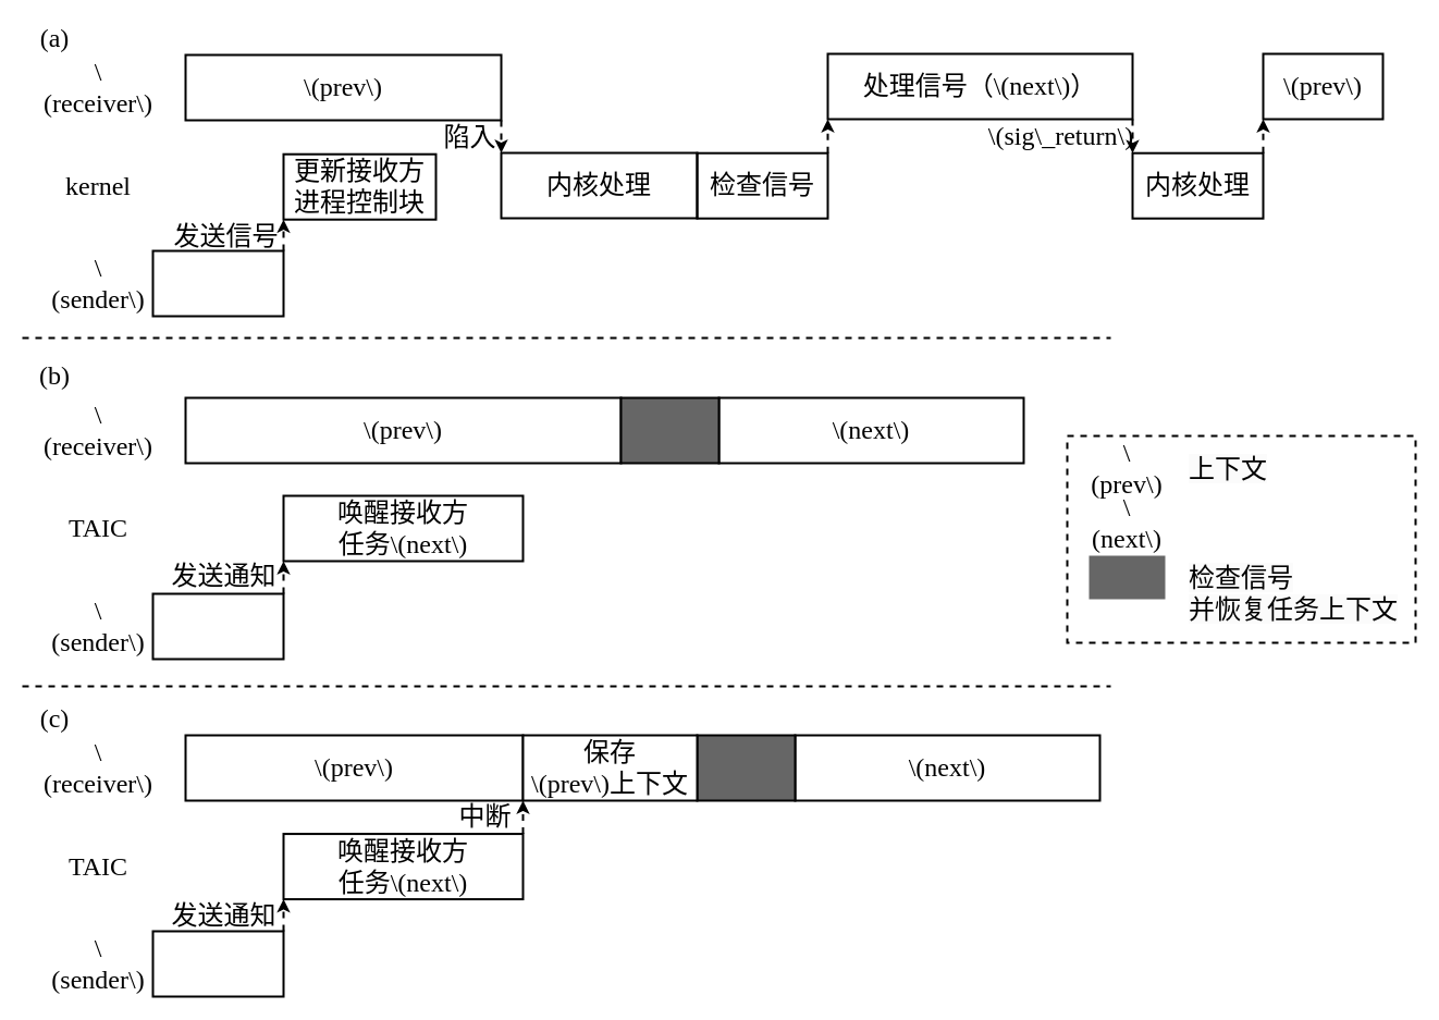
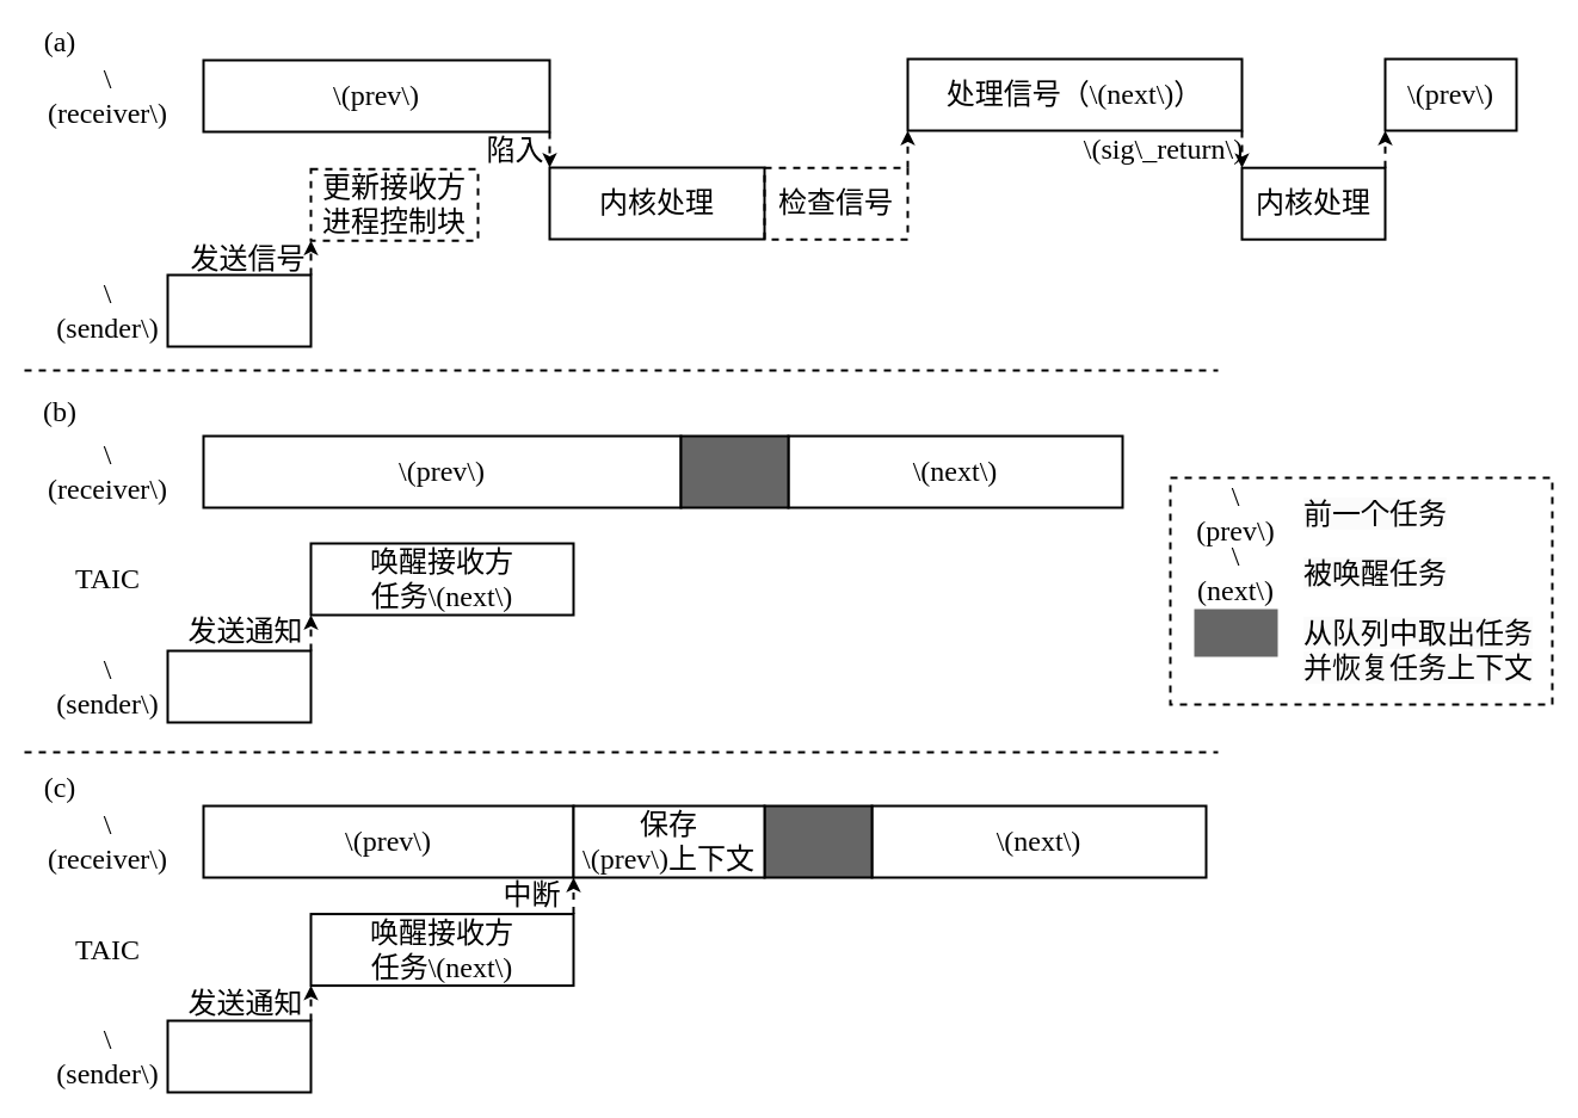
  <mxCell id="0" />
  <mxCell id="1" parent="0" />
  <mxCell id="2" value="&lt;font style=&quot;font-size: 24px;&quot; face=&quot;宋体&quot;&gt;\(prev\)&lt;/font&gt;" style="rounded=0;whiteSpace=wrap;html=1;strokeWidth=2;fillColor=none;" parent="1" vertex="1"><mxGeometry x="170" y="365" width="400" height="60" as="geometry" /></mxCell>
  <mxCell id="3" value="&lt;span style=&quot;font-family: 宋体; font-size: 24px;&quot;&gt;\(receiver\)&lt;/span&gt;" style="text;html=1;align=center;verticalAlign=middle;whiteSpace=wrap;rounded=0;" vertex="1" parent="1"><mxGeometry x="60" y="380" width="60" height="30" as="geometry" /></mxCell>
  <mxCell id="4" value="&lt;font face=&quot;宋体&quot; style=&quot;font-size: 24px;&quot;&gt;\(next\)&lt;/font&gt;" style="rounded=0;whiteSpace=wrap;html=1;strokeWidth=2;" vertex="1" parent="1"><mxGeometry x="660" y="365" width="280" height="60" as="geometry" /></mxCell>
  <mxCell id="5" value="&lt;span style=&quot;font-family: 宋体; font-size: 24px;&quot;&gt;\(sender\)&lt;/span&gt;" style="text;html=1;align=center;verticalAlign=middle;whiteSpace=wrap;rounded=0;" vertex="1" parent="1"><mxGeometry x="60" y="560" width="60" height="30" as="geometry" /></mxCell>
  <mxCell id="6" value="&lt;span style=&quot;font-size: 24px;&quot;&gt;&lt;font face=&quot;Times New Roman&quot;&gt;TAIC&lt;/font&gt;&lt;/span&gt;" style="text;html=1;align=center;verticalAlign=middle;whiteSpace=wrap;rounded=0;" vertex="1" parent="1"><mxGeometry x="60" y="470" width="60" height="30" as="geometry" /></mxCell>
  <mxCell id="7" style="edgeStyle=orthogonalEdgeStyle;rounded=0;orthogonalLoop=1;jettySize=auto;html=1;exitX=1;exitY=0;exitDx=0;exitDy=0;entryX=0;entryY=1;entryDx=0;entryDy=0;strokeWidth=2;dashed=1;" edge="1" parent="1" source="9" target="10"><mxGeometry relative="1" as="geometry" /></mxCell>
  <mxCell id="8" value="&lt;font face=&quot;宋体&quot; style=&quot;font-size: 24px;&quot;&gt;发送通知&lt;/font&gt;" style="edgeLabel;html=1;align=center;verticalAlign=middle;resizable=0;points=[];labelBackgroundColor=none;" vertex="1" connectable="0" parent="7"><mxGeometry x="-0.1" y="1" relative="1" as="geometry"><mxPoint x="-55" y="-3" as="offset" /></mxGeometry></mxCell>
  <mxCell id="9" value="" style="rounded=0;whiteSpace=wrap;html=1;strokeWidth=2;fillColor=none;" vertex="1" parent="1"><mxGeometry x="140" y="545" width="120" height="60" as="geometry" /></mxCell>
  <mxCell id="10" value="&lt;font face=&quot;宋体&quot; style=&quot;font-size: 24px;&quot;&gt;唤醒接收方&lt;/font&gt;&lt;div&gt;&lt;font face=&quot;宋体&quot; style=&quot;font-size: 24px;&quot;&gt;任务\(next\)&lt;/font&gt;&lt;/div&gt;" style="rounded=0;whiteSpace=wrap;html=1;strokeWidth=2;" vertex="1" parent="1"><mxGeometry x="260" y="455" width="220" height="60" as="geometry" /></mxCell>
  <mxCell id="11" style="edgeStyle=orthogonalEdgeStyle;rounded=0;orthogonalLoop=1;jettySize=auto;html=1;exitX=1;exitY=1;exitDx=0;exitDy=0;entryX=0;entryY=0;entryDx=0;entryDy=0;strokeWidth=2;dashed=1;" edge="1" parent="1" source="13" target="21"><mxGeometry relative="1" as="geometry" /></mxCell>
  <mxCell id="12" value="&lt;font face=&quot;宋体&quot; style=&quot;font-size: 24px;&quot;&gt;陷入&lt;/font&gt;" style="edgeLabel;html=1;align=center;verticalAlign=middle;resizable=0;points=[];labelBackgroundColor=none;" vertex="1" connectable="0" parent="11"><mxGeometry x="-0.317" y="2" relative="1" as="geometry"><mxPoint x="-32" y="5" as="offset" /></mxGeometry></mxCell>
  <mxCell id="13" value="&lt;font style=&quot;font-size: 24px;&quot; face=&quot;宋体&quot;&gt;\(prev\)&lt;/font&gt;" style="rounded=0;whiteSpace=wrap;html=1;strokeWidth=2;fillColor=none;" vertex="1" parent="1"><mxGeometry x="170" y="50" width="290" height="60" as="geometry" /></mxCell>
  <mxCell id="14" value="&lt;span style=&quot;font-family: 宋体; font-size: 24px;&quot;&gt;\(receiver\)&lt;/span&gt;" style="text;html=1;align=center;verticalAlign=middle;whiteSpace=wrap;rounded=0;" vertex="1" parent="1"><mxGeometry x="60" y="65" width="60" height="30" as="geometry" /></mxCell>
  <mxCell id="15" value="&lt;span style=&quot;font-family: 宋体; font-size: 24px;&quot;&gt;\(sender\)&lt;/span&gt;" style="text;html=1;align=center;verticalAlign=middle;whiteSpace=wrap;rounded=0;" vertex="1" parent="1"><mxGeometry x="60" y="245" width="60" height="30" as="geometry" /></mxCell>
- <mxCell id="16" value="&lt;span style=&quot;font-size: 24px;&quot;&gt;&lt;font face=&quot;Times New Roman&quot;&gt;kernel&lt;/font&gt;&lt;/span&gt;" style="text;html=1;align=center;verticalAlign=middle;whiteSpace=wrap;rounded=0;" vertex="1" parent="1"><mxGeometry x="60" y="156.2" width="60" height="30" as="geometry" /></mxCell>
  <mxCell id="17" style="edgeStyle=orthogonalEdgeStyle;rounded=0;orthogonalLoop=1;jettySize=auto;html=1;exitX=1;exitY=0;exitDx=0;exitDy=0;entryX=0;entryY=1;entryDx=0;entryDy=0;strokeWidth=2;dashed=1;" edge="1" parent="1" source="19" target="20"><mxGeometry relative="1" as="geometry" /></mxCell>
  <mxCell id="18" value="&lt;font face=&quot;宋体&quot; style=&quot;font-size: 24px;&quot;&gt;发送信号&lt;/font&gt;" style="edgeLabel;html=1;align=center;verticalAlign=middle;resizable=0;points=[];labelBackgroundColor=none;" vertex="1" connectable="0" parent="17"><mxGeometry x="-0.1" y="1" relative="1" as="geometry"><mxPoint x="-53" y="-1" as="offset" /></mxGeometry></mxCell>
  <mxCell id="19" value="" style="rounded=0;whiteSpace=wrap;html=1;strokeWidth=2;fillColor=none;" vertex="1" parent="1"><mxGeometry x="140" y="230" width="120" height="60" as="geometry" /></mxCell>
- <mxCell id="20" value="&lt;font style=&quot;font-size: 24px;&quot; face=&quot;宋体&quot;&gt;更新接收方进程控制块&lt;/font&gt;" style="rounded=0;whiteSpace=wrap;html=1;strokeWidth=2;fillColor=none;" vertex="1" parent="1"><mxGeometry x="260" y="141.2" width="140" height="60" as="geometry" /></mxCell>
+ <mxCell id="20" value="&lt;font style=&quot;font-size: 24px;&quot; face=&quot;宋体&quot;&gt;更新接收方进程控制块&lt;/font&gt;" style="rounded=0;whiteSpace=wrap;html=1;strokeWidth=2;fillColor=none;dashed=1;" vertex="1" parent="1"><mxGeometry x="260" y="141.2" width="140" height="60" as="geometry" /></mxCell>
  <mxCell id="21" value="&lt;div&gt;&lt;font style=&quot;font-size: 24px;&quot; face=&quot;宋体&quot;&gt;内核处理&lt;/font&gt;&lt;/div&gt;" style="rounded=0;whiteSpace=wrap;html=1;strokeWidth=2;fillColor=none;" vertex="1" parent="1"><mxGeometry x="460" y="140" width="180" height="60" as="geometry" /></mxCell>
  <mxCell id="22" style="edgeStyle=orthogonalEdgeStyle;rounded=0;orthogonalLoop=1;jettySize=auto;html=1;exitX=1;exitY=0;exitDx=0;exitDy=0;entryX=0;entryY=1;entryDx=0;entryDy=0;strokeWidth=2;dashed=1;" edge="1" parent="1" source="23" target="26"><mxGeometry relative="1" as="geometry" /></mxCell>
- <mxCell id="23" value="&lt;font face=&quot;宋体&quot;&gt;&lt;span style=&quot;font-size: 24px;&quot;&gt;检查信号&lt;/span&gt;&lt;/font&gt;" style="rounded=0;whiteSpace=wrap;html=1;strokeWidth=2;fillColor=none;" vertex="1" parent="1"><mxGeometry x="640" y="140.2" width="120" height="60" as="geometry" /></mxCell>
+ <mxCell id="23" value="&lt;font face=&quot;宋体&quot;&gt;&lt;span style=&quot;font-size: 24px;&quot;&gt;检查信号&lt;/span&gt;&lt;/font&gt;" style="rounded=0;whiteSpace=wrap;html=1;strokeWidth=2;fillColor=none;dashed=1;" vertex="1" parent="1"><mxGeometry x="640" y="140.2" width="120" height="60" as="geometry" /></mxCell>
  <mxCell id="24" style="edgeStyle=orthogonalEdgeStyle;rounded=0;orthogonalLoop=1;jettySize=auto;html=1;exitX=1;exitY=1;exitDx=0;exitDy=0;entryX=0;entryY=0;entryDx=0;entryDy=0;dashed=1;strokeWidth=2;" edge="1" parent="1" source="26" target="28"><mxGeometry relative="1" as="geometry" /></mxCell>
  <mxCell id="25" value="&lt;font face=&quot;宋体&quot; style=&quot;font-size: 24px;&quot;&gt;\(sig\_return\)&lt;/font&gt;" style="edgeLabel;html=1;align=center;verticalAlign=middle;resizable=0;points=[];labelBackgroundColor=none;" vertex="1" connectable="0" parent="24"><mxGeometry x="0.033" y="1" relative="1" as="geometry"><mxPoint x="-68" y="-1" as="offset" /></mxGeometry></mxCell>
  <mxCell id="26" value="&lt;font face=&quot;宋体&quot; style=&quot;font-size: 24px;&quot;&gt;处理信号（\(next\)）&lt;/font&gt;" style="rounded=0;whiteSpace=wrap;html=1;strokeWidth=2;" vertex="1" parent="1"><mxGeometry x="760" y="49" width="280" height="60" as="geometry" /></mxCell>
  <mxCell id="27" style="edgeStyle=orthogonalEdgeStyle;rounded=0;orthogonalLoop=1;jettySize=auto;html=1;exitX=1;exitY=0;exitDx=0;exitDy=0;entryX=0;entryY=1;entryDx=0;entryDy=0;strokeWidth=2;dashed=1;" edge="1" parent="1" source="28" target="29"><mxGeometry relative="1" as="geometry" /></mxCell>
  <mxCell id="28" value="&lt;div&gt;&lt;font style=&quot;font-size: 24px;&quot; face=&quot;宋体&quot;&gt;内核处理&lt;/font&gt;&lt;/div&gt;" style="rounded=0;whiteSpace=wrap;html=1;strokeWidth=2;fillColor=none;" vertex="1" parent="1"><mxGeometry x="1040" y="140.2" width="120" height="60" as="geometry" /></mxCell>
  <mxCell id="29" value="&lt;font face=&quot;宋体&quot;&gt;&lt;span style=&quot;font-size: 24px;&quot;&gt;\(prev\)&lt;/span&gt;&lt;/font&gt;" style="rounded=0;whiteSpace=wrap;html=1;strokeWidth=2;fillColor=none;" vertex="1" parent="1"><mxGeometry x="1160" y="49" width="110" height="60" as="geometry" /></mxCell>
  <mxCell id="30" value="" style="rounded=0;whiteSpace=wrap;html=1;strokeWidth=2;fillColor=#666666;" vertex="1" parent="1"><mxGeometry x="570" y="365" width="90" height="60" as="geometry" /></mxCell>
  <mxCell id="31" value="&lt;font style=&quot;font-size: 24px;&quot; face=&quot;宋体&quot;&gt;\(prev\)&lt;/font&gt;" style="rounded=0;whiteSpace=wrap;html=1;strokeWidth=2;fillColor=none;" vertex="1" parent="1"><mxGeometry x="170" y="675" width="310" height="60" as="geometry" /></mxCell>
  <mxCell id="32" value="&lt;span style=&quot;font-family: 宋体; font-size: 24px;&quot;&gt;\(receiver\)&lt;/span&gt;" style="text;html=1;align=center;verticalAlign=middle;whiteSpace=wrap;rounded=0;" vertex="1" parent="1"><mxGeometry x="60" y="690" width="60" height="30" as="geometry" /></mxCell>
  <mxCell id="33" value="&lt;font face=&quot;宋体&quot; style=&quot;font-size: 24px;&quot;&gt;\(next\)&lt;/font&gt;" style="rounded=0;whiteSpace=wrap;html=1;strokeWidth=2;" vertex="1" parent="1"><mxGeometry x="730" y="675" width="280" height="60" as="geometry" /></mxCell>
  <mxCell id="34" value="&lt;span style=&quot;font-family: 宋体; font-size: 24px;&quot;&gt;\(sender\)&lt;/span&gt;" style="text;html=1;align=center;verticalAlign=middle;whiteSpace=wrap;rounded=0;" vertex="1" parent="1"><mxGeometry x="60" y="870" width="60" height="30" as="geometry" /></mxCell>
  <mxCell id="35" value="&lt;span style=&quot;font-size: 24px;&quot;&gt;&lt;font face=&quot;Times New Roman&quot;&gt;TAIC&lt;/font&gt;&lt;/span&gt;" style="text;html=1;align=center;verticalAlign=middle;whiteSpace=wrap;rounded=0;" vertex="1" parent="1"><mxGeometry x="60" y="780.58" width="60" height="30" as="geometry" /></mxCell>
  <mxCell id="36" style="edgeStyle=orthogonalEdgeStyle;rounded=0;orthogonalLoop=1;jettySize=auto;html=1;exitX=1;exitY=0;exitDx=0;exitDy=0;entryX=0;entryY=1;entryDx=0;entryDy=0;strokeWidth=2;dashed=1;" edge="1" parent="1" source="38" target="41"><mxGeometry relative="1" as="geometry" /></mxCell>
  <mxCell id="37" value="&lt;font face=&quot;宋体&quot; style=&quot;font-size: 24px;&quot;&gt;发送通知&lt;/font&gt;" style="edgeLabel;html=1;align=center;verticalAlign=middle;resizable=0;points=[];labelBackgroundColor=none;" vertex="1" connectable="0" parent="36"><mxGeometry x="-0.1" y="1" relative="1" as="geometry"><mxPoint x="-55" y="-2" as="offset" /></mxGeometry></mxCell>
  <mxCell id="38" value="" style="rounded=0;whiteSpace=wrap;html=1;strokeWidth=2;fillColor=none;" vertex="1" parent="1"><mxGeometry x="140" y="855" width="120" height="60" as="geometry" /></mxCell>
  <mxCell id="39" style="edgeStyle=orthogonalEdgeStyle;rounded=0;orthogonalLoop=1;jettySize=auto;html=1;exitX=1;exitY=0;exitDx=0;exitDy=0;entryX=1;entryY=1;entryDx=0;entryDy=0;strokeWidth=2;dashed=1;" edge="1" parent="1" source="41" target="31"><mxGeometry relative="1" as="geometry" /></mxCell>
  <mxCell id="40" value="&lt;font face=&quot;宋体&quot; style=&quot;font-size: 24px;&quot;&gt;中断&lt;/font&gt;" style="edgeLabel;html=1;align=center;verticalAlign=middle;resizable=0;points=[];labelBackgroundColor=none;" vertex="1" connectable="0" parent="39"><mxGeometry x="0.05" y="1" relative="1" as="geometry"><mxPoint x="-34" as="offset" /></mxGeometry></mxCell>
  <mxCell id="41" value="&lt;font face=&quot;宋体&quot; style=&quot;font-size: 24px;&quot;&gt;唤醒接收方&lt;/font&gt;&lt;div&gt;&lt;font face=&quot;宋体&quot; style=&quot;font-size: 24px;&quot;&gt;任务\(next\)&lt;/font&gt;&lt;/div&gt;" style="rounded=0;whiteSpace=wrap;html=1;strokeWidth=2;" vertex="1" parent="1"><mxGeometry x="260" y="765.58" width="220" height="60" as="geometry" /></mxCell>
  <mxCell id="42" value="" style="rounded=0;whiteSpace=wrap;html=1;strokeWidth=2;fillColor=#666666;" vertex="1" parent="1"><mxGeometry x="640" y="675" width="90" height="60" as="geometry" /></mxCell>
  <mxCell id="43" value="&lt;font face=&quot;宋体&quot; style=&quot;font-size: 24px;&quot;&gt;保存&lt;/font&gt;&lt;div&gt;&lt;font face=&quot;宋体&quot; style=&quot;font-size: 24px;&quot;&gt;\(prev\)上下文&lt;/font&gt;&lt;/div&gt;" style="rounded=0;whiteSpace=wrap;html=1;strokeWidth=2;" vertex="1" parent="1"><mxGeometry x="480" y="675" width="160" height="60" as="geometry" /></mxCell>
  <mxCell id="44" value="" style="endArrow=none;dashed=1;html=1;rounded=0;strokeWidth=2;" edge="1" parent="1"><mxGeometry width="50" height="50" relative="1" as="geometry"><mxPoint x="20" y="310" as="sourcePoint" /><mxPoint x="1020" y="310" as="targetPoint" /></mxGeometry></mxCell>
  <mxCell id="45" value="" style="endArrow=none;dashed=1;html=1;rounded=0;strokeWidth=2;" edge="1" parent="1"><mxGeometry width="50" height="50" relative="1" as="geometry"><mxPoint x="20" y="630" as="sourcePoint" /><mxPoint x="1020" y="630" as="targetPoint" /></mxGeometry></mxCell>
  <mxCell id="46" value="&lt;font style=&quot;font-size: 24px;&quot; face=&quot;Times New Roman&quot;&gt;(a)&lt;/font&gt;" style="text;html=1;align=center;verticalAlign=middle;whiteSpace=wrap;rounded=0;" vertex="1" parent="1"><mxGeometry x="20" y="20" width="60" height="30" as="geometry" /></mxCell>
  <mxCell id="47" value="&lt;font style=&quot;font-size: 24px;&quot; face=&quot;Times New Roman&quot;&gt;(b)&lt;/font&gt;" style="text;html=1;align=center;verticalAlign=middle;whiteSpace=wrap;rounded=0;" vertex="1" parent="1"><mxGeometry x="20" y="330" width="60" height="30" as="geometry" /></mxCell>
  <mxCell id="48" value="&lt;font style=&quot;font-size: 24px;&quot; face=&quot;Times New Roman&quot;&gt;(c)&lt;/font&gt;" style="text;html=1;align=center;verticalAlign=middle;whiteSpace=wrap;rounded=0;" vertex="1" parent="1"><mxGeometry x="20" y="645" width="60" height="30" as="geometry" /></mxCell>
  <mxCell id="49" value="" style="rounded=0;whiteSpace=wrap;html=1;fillColor=none;strokeWidth=2;dashed=1;" vertex="1" parent="1"><mxGeometry x="980" y="400" width="320" height="190" as="geometry" /></mxCell>
- <mxCell id="50" value="&lt;span style=&quot;color: rgb(0, 0, 0); font-size: 24px; font-style: normal; font-variant-ligatures: normal; font-variant-caps: normal; font-weight: 400; letter-spacing: normal; orphans: 2; text-align: center; text-indent: 0px; text-transform: none; widows: 2; word-spacing: 0px; -webkit-text-stroke-width: 0px; white-space: nowrap; background-color: rgb(251, 251, 251); text-decoration-thickness: initial; text-decoration-style: initial; text-decoration-color: initial; float: none; display: inline !important;&quot;&gt;&lt;font face=&quot;宋体&quot;&gt;上下文&lt;/font&gt;&lt;/span&gt;" style="text;whiteSpace=wrap;html=1;strokeColor=none;" vertex="1" parent="1"><mxGeometry x="1090" y="410" width="130" height="40" as="geometry" /></mxCell>
+ <mxCell id="50" value="&lt;span style=&quot;color: rgb(0, 0, 0); font-size: 24px; font-style: normal; font-variant-ligatures: normal; font-variant-caps: normal; font-weight: 400; letter-spacing: normal; orphans: 2; text-align: center; text-indent: 0px; text-transform: none; widows: 2; word-spacing: 0px; -webkit-text-stroke-width: 0px; white-space: nowrap; background-color: rgb(251, 251, 251); text-decoration-thickness: initial; text-decoration-style: initial; text-decoration-color: initial; float: none; display: inline !important;&quot;&gt;&lt;font face=&quot;宋体&quot;&gt;前一个任务&lt;/font&gt;&lt;/span&gt;" style="text;whiteSpace=wrap;html=1;strokeColor=none;" vertex="1" parent="1"><mxGeometry x="1090" y="410" width="130" height="40" as="geometry" /></mxCell>
+ <mxCell id="51" value="&lt;span style=&quot;color: rgb(0, 0, 0); font-size: 24px; font-style: normal; font-variant-ligatures: normal; font-variant-caps: normal; font-weight: 400; letter-spacing: normal; orphans: 2; text-align: center; text-indent: 0px; text-transform: none; widows: 2; word-spacing: 0px; -webkit-text-stroke-width: 0px; white-space: nowrap; background-color: rgb(251, 251, 251); text-decoration-thickness: initial; text-decoration-style: initial; text-decoration-color: initial; float: none; display: inline !important;&quot;&gt;&lt;font face=&quot;宋体&quot;&gt;被唤醒任务&lt;/font&gt;&lt;/span&gt;" style="text;whiteSpace=wrap;html=1;strokeColor=none;" vertex="1" parent="1"><mxGeometry x="1090" y="460" width="130" height="40" as="geometry" /></mxCell>
  <mxCell id="52" value="&lt;span style=&quot;font-family: 宋体; font-size: 24px;&quot;&gt;\(prev\)&lt;/span&gt;" style="rounded=0;whiteSpace=wrap;html=1;strokeWidth=2;strokeColor=none;fillColor=none;" vertex="1" parent="1"><mxGeometry x="1000" y="410" width="70" height="40" as="geometry" /></mxCell>
  <mxCell id="53" value="&lt;span style=&quot;font-family: 宋体; font-size: 24px;&quot;&gt;\(next\)&lt;/span&gt;" style="rounded=0;whiteSpace=wrap;html=1;strokeWidth=2;strokeColor=none;fillColor=none;" vertex="1" parent="1"><mxGeometry x="1000" y="460" width="70" height="40" as="geometry" /></mxCell>
  <mxCell id="54" value="" style="rounded=0;whiteSpace=wrap;html=1;strokeWidth=2;fillColor=#666666;strokeColor=none;" vertex="1" parent="1"><mxGeometry x="1000" y="510" width="70" height="40" as="geometry" /></mxCell>
- <mxCell id="55" value="&lt;span style=&quot;color: rgb(0, 0, 0); font-size: 24px; font-style: normal; font-variant-ligatures: normal; font-variant-caps: normal; font-weight: 400; letter-spacing: normal; orphans: 2; text-align: center; text-indent: 0px; text-transform: none; widows: 2; word-spacing: 0px; -webkit-text-stroke-width: 0px; white-space: nowrap; background-color: rgb(251, 251, 251); text-decoration-thickness: initial; text-decoration-style: initial; text-decoration-color: initial; float: none; display: inline !important;&quot;&gt;&lt;font face=&quot;宋体&quot;&gt;检查信号&lt;/font&gt;&lt;/span&gt;&lt;div&gt;&lt;span style=&quot;color: rgb(0, 0, 0); font-size: 24px; font-style: normal; font-variant-ligatures: normal; font-variant-caps: normal; font-weight: 400; letter-spacing: normal; orphans: 2; text-align: center; text-indent: 0px; text-transform: none; widows: 2; word-spacing: 0px; -webkit-text-stroke-width: 0px; white-space: nowrap; background-color: rgb(251, 251, 251); text-decoration-thickness: initial; text-decoration-style: initial; text-decoration-color: initial; float: none; display: inline !important;&quot;&gt;&lt;font face=&quot;宋体&quot;&gt;并恢复任务上下文&lt;/font&gt;&lt;/span&gt;&lt;/div&gt;" style="text;whiteSpace=wrap;html=1;strokeColor=none;" vertex="1" parent="1"><mxGeometry x="1090" y="510" width="200" height="70" as="geometry" /></mxCell>
+ <mxCell id="55" value="&lt;span style=&quot;color: rgb(0, 0, 0); font-size: 24px; font-style: normal; font-variant-ligatures: normal; font-variant-caps: normal; font-weight: 400; letter-spacing: normal; orphans: 2; text-align: center; text-indent: 0px; text-transform: none; widows: 2; word-spacing: 0px; -webkit-text-stroke-width: 0px; white-space: nowrap; background-color: rgb(251, 251, 251); text-decoration-thickness: initial; text-decoration-style: initial; text-decoration-color: initial; float: none; display: inline !important;&quot;&gt;&lt;font face=&quot;宋体&quot;&gt;从队列中取出任务&lt;/font&gt;&lt;/span&gt;&lt;div&gt;&lt;span style=&quot;color: rgb(0, 0, 0); font-size: 24px; font-style: normal; font-variant-ligatures: normal; font-variant-caps: normal; font-weight: 400; letter-spacing: normal; orphans: 2; text-align: center; text-indent: 0px; text-transform: none; widows: 2; word-spacing: 0px; -webkit-text-stroke-width: 0px; white-space: nowrap; background-color: rgb(251, 251, 251); text-decoration-thickness: initial; text-decoration-style: initial; text-decoration-color: initial; float: none; display: inline !important;&quot;&gt;&lt;font face=&quot;宋体&quot;&gt;并恢复任务上下文&lt;/font&gt;&lt;/span&gt;&lt;/div&gt;" style="text;whiteSpace=wrap;html=1;strokeColor=none;" vertex="1" parent="1"><mxGeometry x="1090" y="510" width="200" height="70" as="geometry" /></mxCell>
